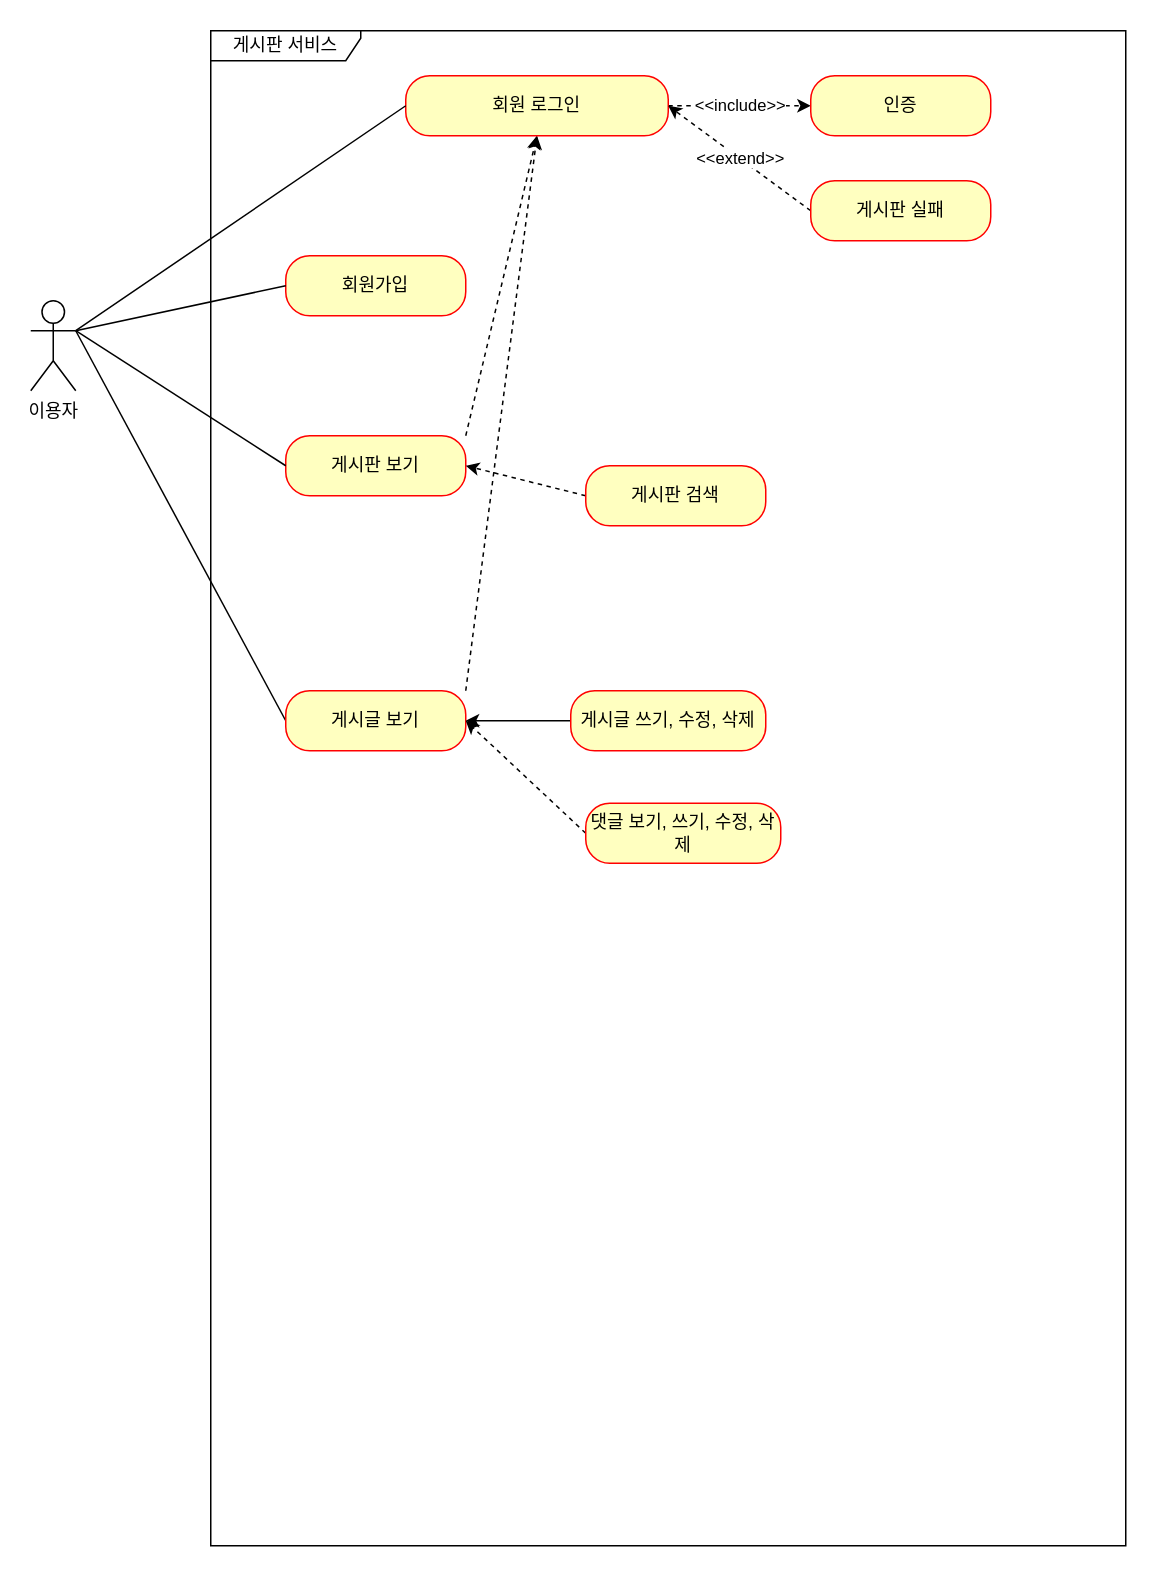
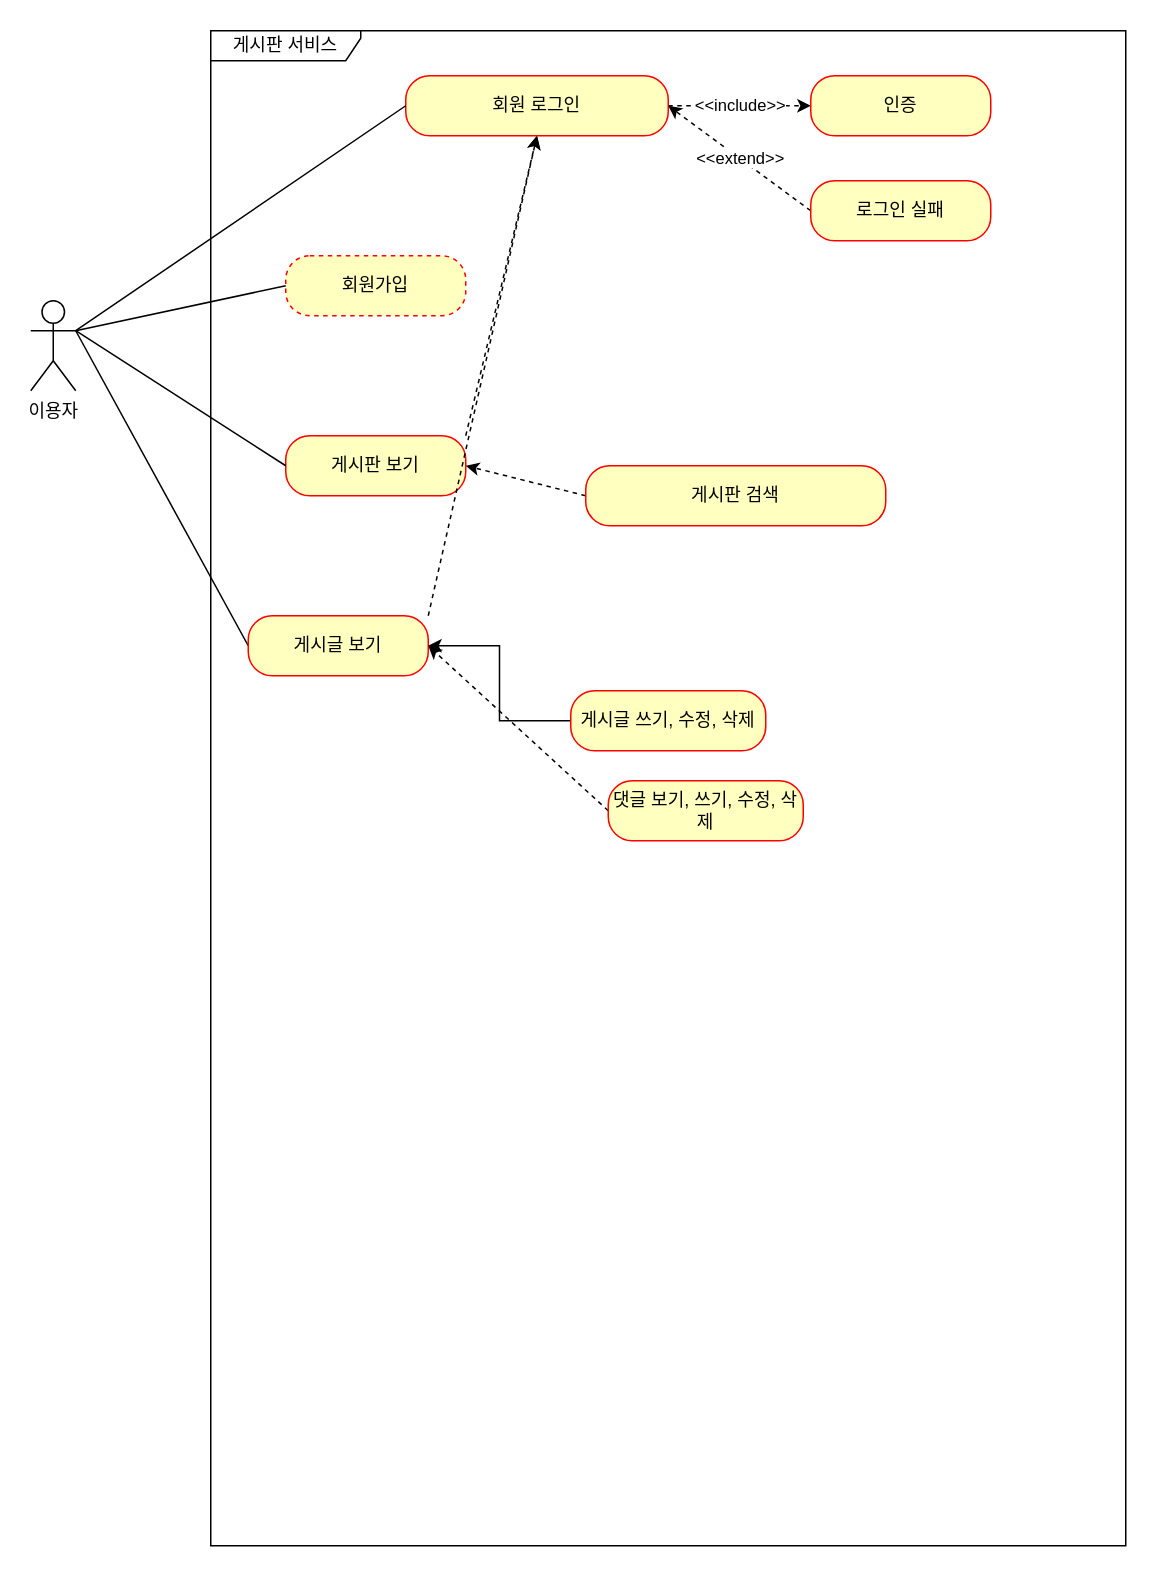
  <mxCell id="0" />
  <mxCell id="1" parent="0" />
  <mxCell id="2" value="이용자" style="shape=umlActor;verticalLabelPosition=bottom;verticalAlign=top;html=1;outlineConnect=0;" vertex="1" parent="1"><mxGeometry x="20" y="200" width="30" height="60" as="geometry" /></mxCell>
  <mxCell id="3" value="게시판 서비스" style="shape=umlFrame;whiteSpace=wrap;html=1;pointerEvents=0;width=100;height=20;" vertex="1" parent="1"><mxGeometry x="140" y="20" width="610" height="1010" as="geometry" /></mxCell>
- <mxCell id="4" value="회원가입" style="rounded=1;whiteSpace=wrap;html=1;arcSize=40;fontColor=#000000;fillColor=#ffffc0;strokeColor=#ff0000;" vertex="1" parent="1"><mxGeometry x="190" y="170" width="120" height="40" as="geometry" /></mxCell>
+ <mxCell id="4" value="회원가입" style="rounded=1;whiteSpace=wrap;html=1;arcSize=40;fontColor=#000000;fillColor=#ffffc0;strokeColor=#ff0000;dashed=1;" vertex="1" parent="1"><mxGeometry x="190" y="170" width="120" height="40" as="geometry" /></mxCell>
  <mxCell id="5" style="rounded=0;orthogonalLoop=1;jettySize=auto;html=1;exitX=1;exitY=0;exitDx=0;exitDy=0;entryX=0.5;entryY=1;entryDx=0;entryDy=0;dashed=1;" edge="1" parent="1" source="6" target="11"><mxGeometry relative="1" as="geometry" /></mxCell>
  <mxCell id="6" value="게시판 보기" style="rounded=1;whiteSpace=wrap;html=1;arcSize=40;fontColor=#000000;fillColor=#ffffc0;strokeColor=#ff0000;" vertex="1" parent="1"><mxGeometry x="190" y="290" width="120" height="40" as="geometry" /></mxCell>
  <mxCell id="7" style="rounded=0;orthogonalLoop=1;jettySize=auto;html=1;exitX=0;exitY=0.5;exitDx=0;exitDy=0;endArrow=none;endFill=0;" edge="1" parent="1" source="9"><mxGeometry relative="1" as="geometry"><mxPoint x="50" y="220" as="targetPoint" /></mxGeometry></mxCell>
  <mxCell id="8" style="rounded=0;orthogonalLoop=1;jettySize=auto;html=1;exitX=1;exitY=0;exitDx=0;exitDy=0;entryX=0.5;entryY=1;entryDx=0;entryDy=0;dashed=1;" edge="1" parent="1" source="9" target="11"><mxGeometry relative="1" as="geometry" /></mxCell>
- <mxCell id="9" value="게시글 보기" style="rounded=1;whiteSpace=wrap;html=1;arcSize=40;fontColor=#000000;fillColor=#ffffc0;strokeColor=#ff0000;" vertex="1" parent="1"><mxGeometry x="190" y="460" width="120" height="40" as="geometry" /></mxCell>
+ <mxCell id="9" value="게시글 보기" style="rounded=1;whiteSpace=wrap;html=1;arcSize=40;fontColor=#000000;fillColor=#ffffc0;strokeColor=#ff0000;" vertex="1" parent="1"><mxGeometry x="165" y="410" width="120" height="40" as="geometry" /></mxCell>
  <mxCell id="10" value="&amp;lt;&amp;lt;include&amp;gt;&amp;gt;" style="edgeStyle=orthogonalEdgeStyle;rounded=0;orthogonalLoop=1;jettySize=auto;html=1;exitX=1;exitY=0.5;exitDx=0;exitDy=0;entryX=0;entryY=0.5;entryDx=0;entryDy=0;endArrow=classic;endFill=1;dashed=1;" edge="1" parent="1" source="11" target="12"><mxGeometry relative="1" as="geometry" /></mxCell>
  <mxCell id="11" value="회원 로그인" style="rounded=1;whiteSpace=wrap;html=1;arcSize=40;fontColor=#000000;fillColor=#ffffc0;strokeColor=#ff0000;" vertex="1" parent="1"><mxGeometry x="270" y="50" width="175" height="40" as="geometry" /></mxCell>
  <mxCell id="12" value="인증" style="rounded=1;whiteSpace=wrap;html=1;arcSize=40;fontColor=#000000;fillColor=#ffffc0;strokeColor=#ff0000;" vertex="1" parent="1"><mxGeometry x="540" y="50" width="120" height="40" as="geometry" /></mxCell>
  <mxCell id="13" value="&amp;lt;&amp;lt;extend&amp;gt;&amp;gt;" style="rounded=0;orthogonalLoop=1;jettySize=auto;html=1;exitX=0;exitY=0.5;exitDx=0;exitDy=0;entryX=1;entryY=0.5;entryDx=0;entryDy=0;dashed=1;" edge="1" parent="1" source="14" target="11"><mxGeometry relative="1" as="geometry" /></mxCell>
- <mxCell id="14" value="게시판 실패" style="rounded=1;whiteSpace=wrap;html=1;arcSize=40;fontColor=#000000;fillColor=#ffffc0;strokeColor=#ff0000;" vertex="1" parent="1"><mxGeometry x="540" y="120" width="120" height="40" as="geometry" /></mxCell>
+ <mxCell id="14" value="로그인 실패" style="rounded=1;whiteSpace=wrap;html=1;arcSize=40;fontColor=#000000;fillColor=#ffffc0;strokeColor=#ff0000;" vertex="1" parent="1"><mxGeometry x="540" y="120" width="120" height="40" as="geometry" /></mxCell>
  <mxCell id="15" style="rounded=0;orthogonalLoop=1;jettySize=auto;html=1;exitX=0;exitY=0.5;exitDx=0;exitDy=0;dashed=1;" edge="1" parent="1" source="16"><mxGeometry relative="1" as="geometry"><mxPoint x="310" y="310" as="targetPoint" /></mxGeometry></mxCell>
- <mxCell id="16" value="게시판 검색" style="rounded=1;whiteSpace=wrap;html=1;arcSize=40;fontColor=#000000;fillColor=#ffffc0;strokeColor=#ff0000;" vertex="1" parent="1"><mxGeometry x="390" y="310" width="120" height="40" as="geometry" /></mxCell>
+ <mxCell id="16" value="게시판 검색" style="rounded=1;whiteSpace=wrap;html=1;arcSize=40;fontColor=#000000;fillColor=#ffffc0;strokeColor=#ff0000;" vertex="1" parent="1"><mxGeometry x="390" y="310" width="200" height="40" as="geometry" /></mxCell>
  <mxCell id="17" style="edgeStyle=orthogonalEdgeStyle;rounded=0;orthogonalLoop=1;jettySize=auto;html=1;exitX=0;exitY=0.5;exitDx=0;exitDy=0;entryX=1;entryY=0.5;entryDx=0;entryDy=0;dashed=0;" edge="1" parent="1" source="18" target="9"><mxGeometry relative="1" as="geometry" /></mxCell>
  <mxCell id="18" value="게시글 쓰기, 수정, 삭제" style="rounded=1;whiteSpace=wrap;html=1;arcSize=40;fontColor=#000000;fillColor=#ffffc0;strokeColor=#ff0000;" vertex="1" parent="1"><mxGeometry x="380" y="460" width="130" height="40" as="geometry" /></mxCell>
  <mxCell id="19" style="rounded=0;orthogonalLoop=1;jettySize=auto;html=1;exitX=0;exitY=0.5;exitDx=0;exitDy=0;entryX=1;entryY=0.5;entryDx=0;entryDy=0;dashed=1;" edge="1" parent="1" source="20" target="9"><mxGeometry relative="1" as="geometry" /></mxCell>
- <mxCell id="20" value="댓글 보기, 쓰기, 수정, 삭제" style="rounded=1;whiteSpace=wrap;html=1;arcSize=40;fontColor=#000000;fillColor=#ffffc0;strokeColor=#ff0000;" vertex="1" parent="1"><mxGeometry x="390" y="535" width="130" height="40" as="geometry" /></mxCell>
+ <mxCell id="20" value="댓글 보기, 쓰기, 수정, 삭제" style="rounded=1;whiteSpace=wrap;html=1;arcSize=40;fontColor=#000000;fillColor=#ffffc0;strokeColor=#ff0000;" vertex="1" parent="1"><mxGeometry x="405" y="520" width="130" height="40" as="geometry" /></mxCell>
  <mxCell id="21" style="rounded=0;orthogonalLoop=1;jettySize=auto;html=1;exitX=0;exitY=0.5;exitDx=0;exitDy=0;entryX=1;entryY=0.333;entryDx=0;entryDy=0;entryPerimeter=0;strokeColor=default;endArrow=none;endFill=0;" edge="1" parent="1" source="4" target="2"><mxGeometry relative="1" as="geometry" /></mxCell>
  <mxCell id="22" style="rounded=0;orthogonalLoop=1;jettySize=auto;html=1;exitX=0;exitY=0.5;exitDx=0;exitDy=0;entryX=1;entryY=0.333;entryDx=0;entryDy=0;entryPerimeter=0;endArrow=none;endFill=0;" edge="1" parent="1" source="11" target="2"><mxGeometry relative="1" as="geometry" /></mxCell>
  <mxCell id="23" style="rounded=0;orthogonalLoop=1;jettySize=auto;html=1;exitX=0;exitY=0.5;exitDx=0;exitDy=0;entryX=1;entryY=0.333;entryDx=0;entryDy=0;entryPerimeter=0;endArrow=none;endFill=0;" edge="1" parent="1" source="6" target="2"><mxGeometry relative="1" as="geometry" /></mxCell>
